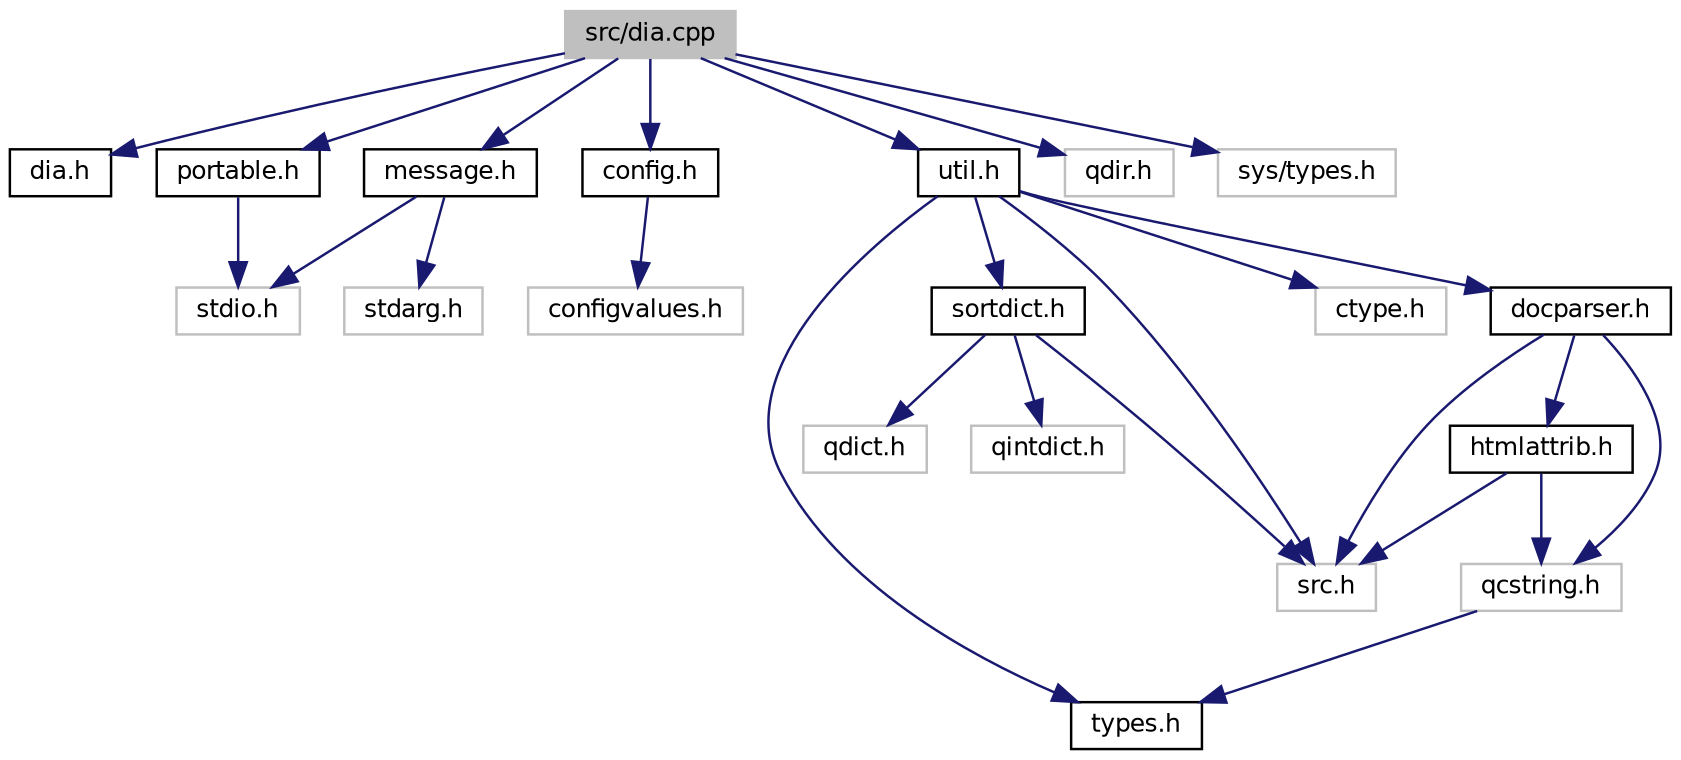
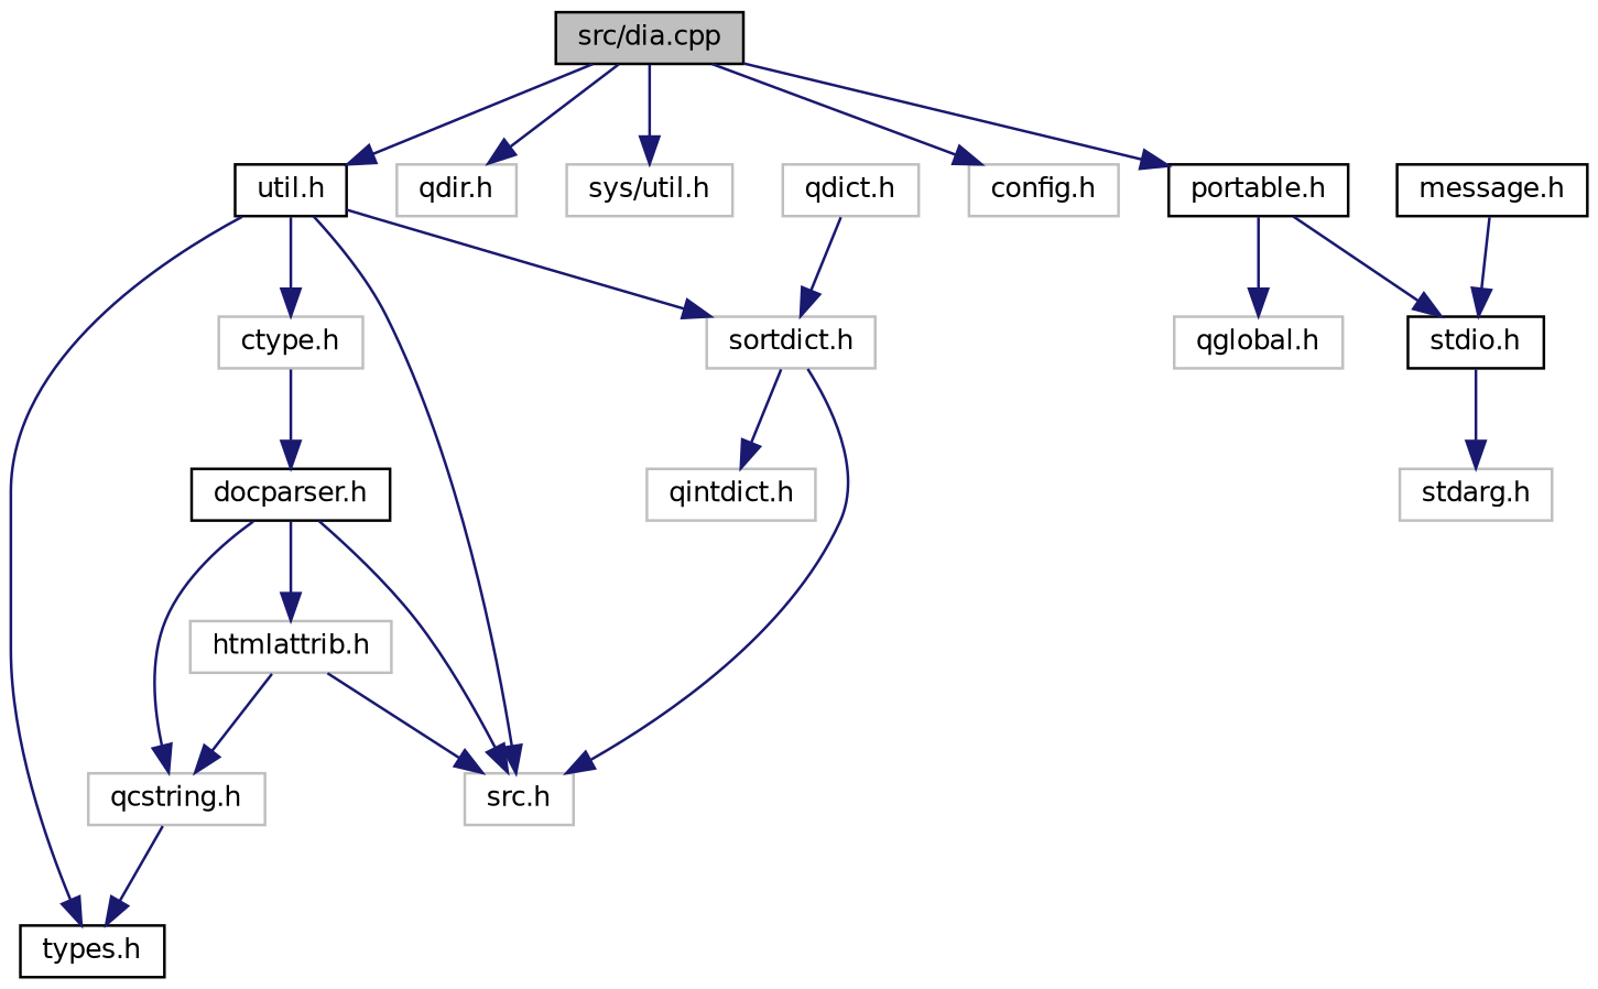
  digraph {
    node [color=grey75 fillcolor=white fontname=Helvetica fontsize=10 shape=record style=filled]
    edge [color=midnightblue fontname=Helvetica fontsize=10 labelfontname=Helvetica labelfontsize=10 style=solid]
-   n1 [fillcolor=grey75 fontcolor=black height=0.2 label="src/dia.cpp" width=0.4]
-   n2 [color=black height=0.2 label="dia.h" width=0.4]
+   n1 [color=black fillcolor=grey75 fontcolor=black height=0.2 label="src/dia.cpp" width=0.4]
    n3 [color=black height=0.2 label="portable.h" width=0.4]
-   n4 [color=black height=0.2 label="config.h" width=0.4]
+   n4 [height=0.2 label="config.h" width=0.4]
    n5 [color=black height=0.2 label="message.h" width=0.4]
    n6 [color=black height=0.2 label="util.h" width=0.4]
    n7 [height=0.2 label="qdir.h" width=0.4]
-   n8 [height=0.2 label="sys/types.h" width=0.4]
-   n9 [height=0.2 label="stdio.h" width=0.4]
-   n11 [height=0.2 label="configvalues.h" width=0.4]
+   n8 [height=0.2 label="sys/util.h" width=0.4]
+   n9 [color=black height=0.2 label="stdio.h" width=0.4]
+   n10 [height=0.2 label="qglobal.h" width=0.4]
    n12 [height=0.2 label="stdarg.h" width=0.4]
    n13 [height=0.2 label="src.h" width=0.4]
    n14 [height=0.2 label="ctype.h" width=0.4]
    n15 [color=black height=0.2 label="types.h" width=0.4]
-   n16 [color=black height=0.2 label="sortdict.h" width=0.4]
+   n16 [height=0.2 label="sortdict.h" width=0.4]
    n17 [color=black height=0.2 label="docparser.h" width=0.4]
    n18 [height=0.2 label="qdict.h" width=0.4]
    n19 [height=0.2 label="qintdict.h" width=0.4]
    n20 [height=0.2 label="qcstring.h" width=0.4]
-   n21 [color=black height=0.2 label="htmlattrib.h" width=0.4]
-   n1 -> n2
+   n21 [height=0.2 label="htmlattrib.h" width=0.4]
    n1 -> n3
    n1 -> n4
-   n1 -> n5
    n1 -> n6
    n1 -> n7
    n1 -> n8
    n3 -> n9
-   n4 -> n11
+   n3 -> n10
    n5 -> n9
-   n5 -> n12
+   n9 -> n12
    n6 -> n13
    n6 -> n14
    n6 -> n15
    n6 -> n16
-   n6 -> n17
+   n14 -> n17
    n16 -> n13
-   n16 -> n18
+   n18 -> n16
    n16 -> n19
    n17 -> n13
    n17 -> n20
    n17 -> n21
    n20 -> n15
    n21 -> n13
    n21 -> n20
  }
